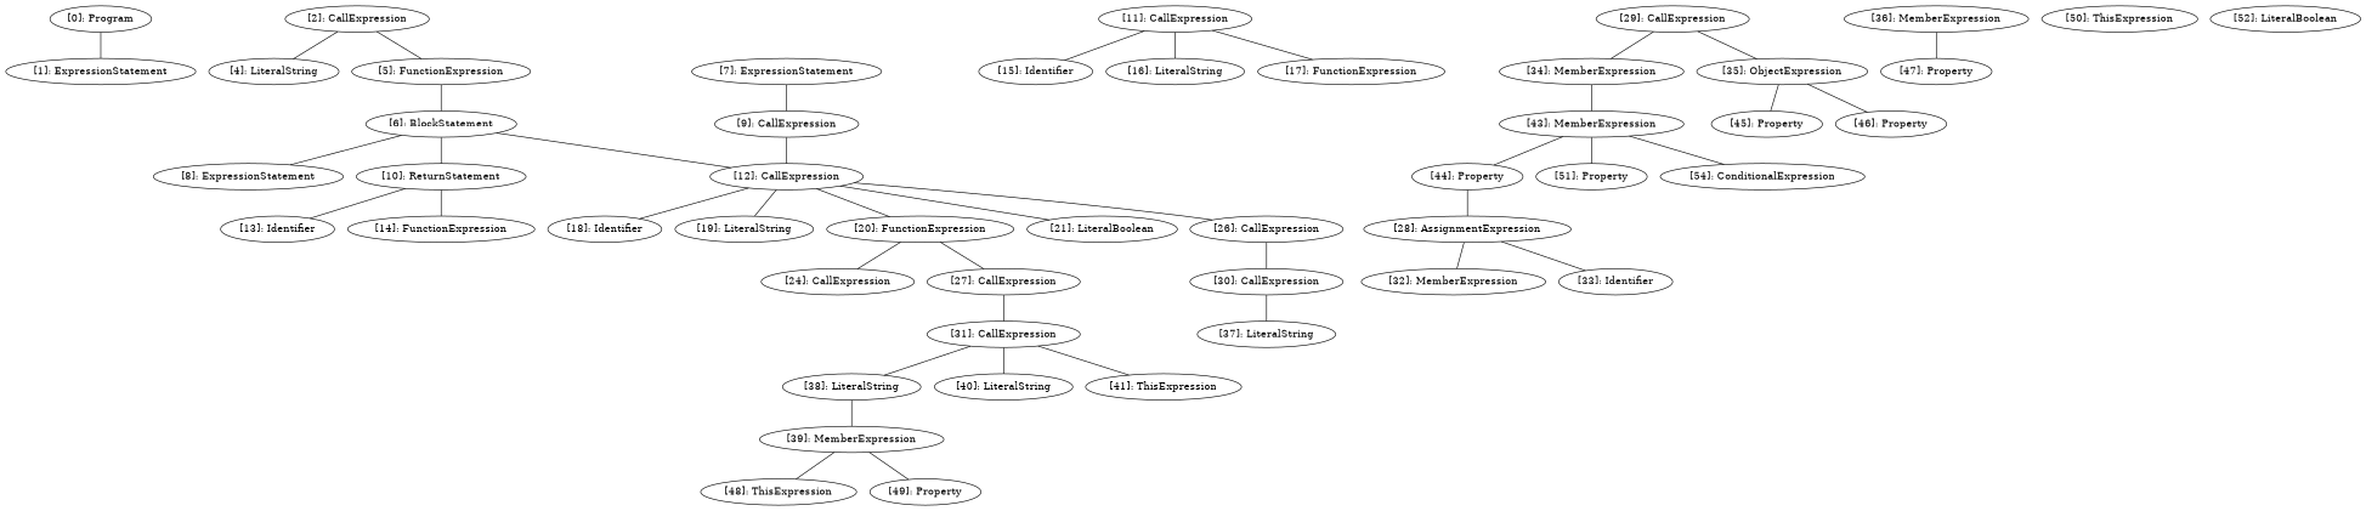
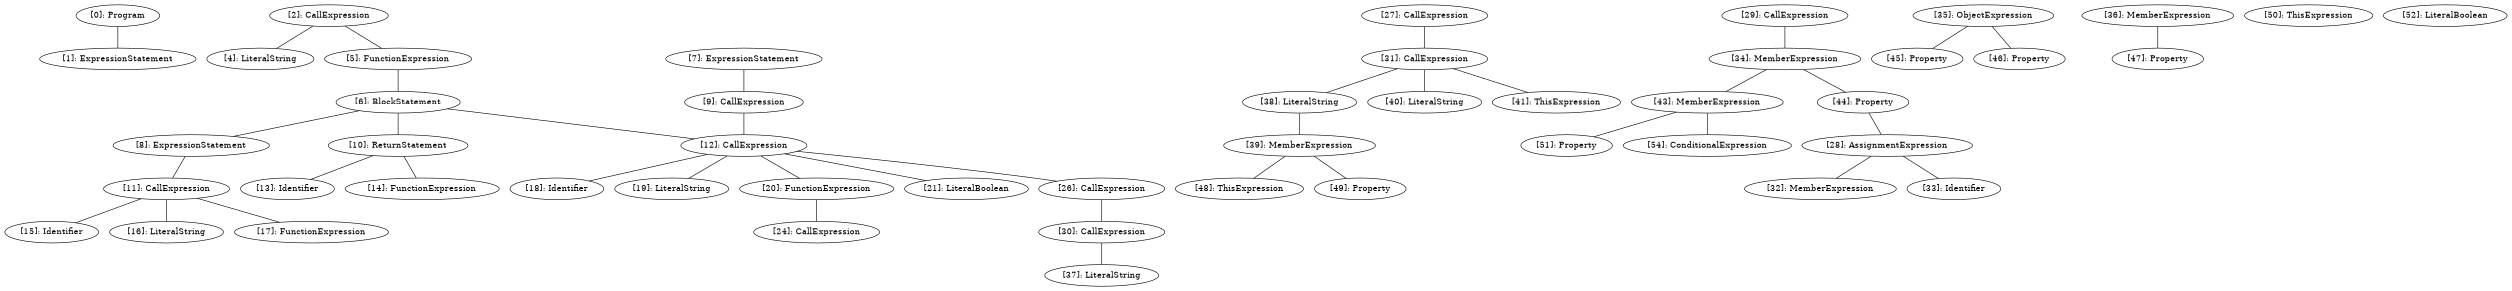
  graph {
    n1 [label="[0]: Program"]
    n2 [label="[1]: ExpressionStatement"]
    n3 [label="[2]: CallExpression"]
    n4 [label="[4]: LiteralString"]
    n5 [label="[5]: FunctionExpression"]
    n6 [label="[6]: BlockStatement"]
    n7 [label="[8]: ExpressionStatement"]
    n8 [label="[10]: ReturnStatement"]
    n9 [label="[12]: CallExpression"]
    n10 [label="[7]: ExpressionStatement"]
    n11 [label="[9]: CallExpression"]
    n12 [label="[11]: CallExpression"]
    n13 [label="[13]: Identifier"]
    n14 [label="[14]: FunctionExpression"]
    n15 [label="[15]: Identifier"]
    n16 [label="[16]: LiteralString"]
    n17 [label="[17]: FunctionExpression"]
    n18 [label="[18]: Identifier"]
    n19 [label="[19]: LiteralString"]
    n20 [label="[20]: FunctionExpression"]
    n21 [label="[21]: LiteralBoolean"]
    n22 [label="[26]: CallExpression"]
    n23 [label="[24]: CallExpression"]
    n24 [label="[27]: CallExpression"]
    n25 [label="[30]: CallExpression"]
    n26 [label="[31]: CallExpression"]
    n27 [label="[28]: AssignmentExpression"]
    n28 [label="[32]: MemberExpression"]
    n29 [label="[33]: Identifier"]
    n30 [label="[29]: CallExpression"]
    n31 [label="[34]: MemberExpression"]
    n32 [label="[35]: ObjectExpression"]
    n33 [label="[37]: LiteralString"]
    n34 [label="[38]: LiteralString"]
    n35 [label="[40]: LiteralString"]
    n36 [label="[41]: ThisExpression"]
    n37 [label="[43]: MemberExpression"]
    n38 [label="[44]: Property"]
    n39 [label="[45]: Property"]
    n40 [label="[46]: Property"]
    n41 [label="[36]: MemberExpression"]
    n42 [label="[47]: Property"]
    n43 [label="[39]: MemberExpression"]
    n44 [label="[48]: ThisExpression"]
    n45 [label="[49]: Property"]
    n46 [label="[51]: Property"]
    n47 [label="[54]: ConditionalExpression"]
    n48 [label="[50]: ThisExpression"]
    n49 [label="[52]: LiteralBoolean"]
    n1 -- n2
    n3 -- n4
    n3 -- n5
    n5 -- n6
    n6 -- n7
    n6 -- n8
    n6 -- n9
+   n7 -- n12
    n8 -- n13
    n8 -- n14
    n9 -- n18
    n9 -- n19
    n9 -- n20
    n9 -- n21
    n9 -- n22
    n10 -- n11
    n11 -- n9
    n12 -- n15
    n12 -- n16
    n12 -- n17
    n20 -- n23
-   n20 -- n24
    n22 -- n25
    n24 -- n26
    n25 -- n33
    n26 -- n34
    n26 -- n35
    n26 -- n36
    n27 -- n28
    n27 -- n29
    n30 -- n31
-   n30 -- n32
    n31 -- n37
-   n37 -- n38
+   n31 -- n38
    n32 -- n39
    n32 -- n40
    n34 -- n43
    n37 -- n46
    n37 -- n47
    n38 -- n27
    n41 -- n42
    n43 -- n44
    n43 -- n45
  }
